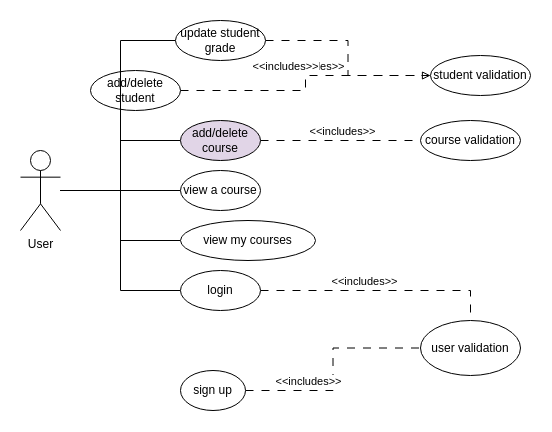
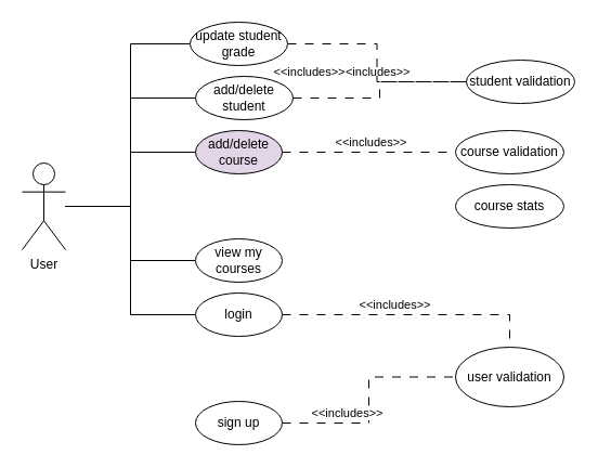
  <mxCell id="0" />
  <mxCell id="1" parent="0" />
  <mxCell id="2" style="edgeStyle=orthogonalEdgeStyle;rounded=0;orthogonalLoop=1;jettySize=auto;html=1;endArrow=none;endFill=0;" edge="1" parent="1" source="4" target="10"><mxGeometry relative="1" as="geometry"><Array as="points"><mxPoint x="120" y="190" /><mxPoint x="120" y="290" /></Array></mxGeometry></mxCell>
- <mxCell id="3" style="edgeStyle=orthogonalEdgeStyle;rounded=0;orthogonalLoop=1;jettySize=auto;html=1;endArrow=none;endFill=0;" edge="1" parent="1" source="4" target="14"><mxGeometry relative="1" as="geometry" /></mxCell>
  <mxCell id="4" value="User" style="shape=umlActor;verticalLabelPosition=bottom;verticalAlign=top;html=1;outlineConnect=0;" vertex="1" parent="1"><mxGeometry x="20" y="150" width="40" height="80" as="geometry" /></mxCell>
  <mxCell id="5" style="edgeStyle=orthogonalEdgeStyle;rounded=0;orthogonalLoop=1;jettySize=auto;html=1;dashed=1;dashPattern=8 8;endArrow=none;endFill=0;" edge="1" parent="1" source="7" target="13"><mxGeometry relative="1" as="geometry" /></mxCell>
  <mxCell id="6" value="&amp;lt;&amp;lt;includes&amp;gt;&amp;gt;" style="edgeLabel;html=1;align=center;verticalAlign=middle;resizable=0;points=[];" vertex="1" connectable="0" parent="5"><mxGeometry x="-0.609" y="1" relative="1" as="geometry"><mxPoint x="19" y="-9" as="offset" /></mxGeometry></mxCell>
- <mxCell id="7" value="sign up" style="ellipse;whiteSpace=wrap;html=1;" vertex="1" parent="1"><mxGeometry x="180" y="370" width="65" height="40" as="geometry" /></mxCell>
+ <mxCell id="7" value="sign up" style="ellipse;whiteSpace=wrap;html=1;" vertex="1" parent="1"><mxGeometry x="180" y="370" width="80" height="40" as="geometry" /></mxCell>
  <mxCell id="8" style="edgeStyle=orthogonalEdgeStyle;rounded=0;orthogonalLoop=1;jettySize=auto;html=1;endArrow=none;endFill=0;dashed=1;dashPattern=8 8;" edge="1" parent="1" source="10" target="13"><mxGeometry relative="1" as="geometry" /></mxCell>
  <mxCell id="9" value="&amp;lt;&amp;lt;includes&amp;gt;&amp;gt;" style="edgeLabel;html=1;align=center;verticalAlign=middle;resizable=0;points=[];" vertex="1" connectable="0" parent="8"><mxGeometry x="-0.218" relative="1" as="geometry"><mxPoint x="9" y="-10" as="offset" /></mxGeometry></mxCell>
  <mxCell id="10" value="login" style="ellipse;whiteSpace=wrap;html=1;" vertex="1" parent="1"><mxGeometry x="180" y="270" width="80" height="40" as="geometry" /></mxCell>
  <mxCell id="11" style="edgeStyle=orthogonalEdgeStyle;rounded=0;orthogonalLoop=1;jettySize=auto;html=1;endArrow=none;endFill=0;" edge="1" parent="1" source="12" target="4"><mxGeometry relative="1" as="geometry" /></mxCell>
- <mxCell id="12" value="view my courses" style="ellipse;whiteSpace=wrap;html=1;" vertex="1" parent="1"><mxGeometry x="180" y="220" width="135" height="40" as="geometry" /></mxCell>
+ <mxCell id="12" value="view my courses" style="ellipse;whiteSpace=wrap;html=1;" vertex="1" parent="1"><mxGeometry x="180" y="220" width="80" height="40" as="geometry" /></mxCell>
  <mxCell id="13" value="user validation" style="ellipse;whiteSpace=wrap;html=1;" vertex="1" parent="1"><mxGeometry x="420" y="320" width="100" height="55" as="geometry" /></mxCell>
- <mxCell id="14" value="view a course" style="ellipse;whiteSpace=wrap;html=1;" vertex="1" parent="1"><mxGeometry x="180" y="170" width="80" height="40" as="geometry" /></mxCell>
  <mxCell id="15" style="edgeStyle=orthogonalEdgeStyle;rounded=0;orthogonalLoop=1;jettySize=auto;html=1;endArrow=none;endFill=0;" edge="1" parent="1" source="18" target="4"><mxGeometry relative="1" as="geometry"><Array as="points"><mxPoint x="120" y="90" /><mxPoint x="120" y="190" /></Array></mxGeometry></mxCell>
  <mxCell id="16" style="edgeStyle=orthogonalEdgeStyle;rounded=0;orthogonalLoop=1;jettySize=auto;html=1;dashed=1;dashPattern=8 8;endArrow=none;endFill=0;" edge="1" parent="1" source="18" target="24"><mxGeometry relative="1" as="geometry" /></mxCell>
  <mxCell id="17" value="&amp;lt;&amp;lt;includes&amp;gt;&amp;gt;" style="edgeLabel;html=1;align=center;verticalAlign=middle;resizable=0;points=[];" vertex="1" connectable="0" parent="16"><mxGeometry x="0.248" y="1" relative="1" as="geometry"><mxPoint x="-20" y="-9" as="offset" /></mxGeometry></mxCell>
- <mxCell id="18" value="add/delete student" style="ellipse;whiteSpace=wrap;html=1;" vertex="1" parent="1"><mxGeometry x="90" y="70" width="90" height="40" as="geometry" /></mxCell>
+ <mxCell id="18" value="add/delete student" style="ellipse;whiteSpace=wrap;html=1;" vertex="1" parent="1"><mxGeometry x="180" y="70" width="90" height="40" as="geometry" /></mxCell>
  <mxCell id="19" style="edgeStyle=orthogonalEdgeStyle;rounded=0;orthogonalLoop=1;jettySize=auto;html=1;endArrow=none;endFill=0;" edge="1" parent="1" source="22" target="4"><mxGeometry relative="1" as="geometry" /></mxCell>
  <mxCell id="20" style="edgeStyle=orthogonalEdgeStyle;rounded=0;orthogonalLoop=1;jettySize=auto;html=1;dashed=1;dashPattern=8 8;endArrow=none;endFill=0;" edge="1" parent="1" source="22" target="23"><mxGeometry relative="1" as="geometry" /></mxCell>
  <mxCell id="21" value="&amp;lt;&amp;lt;includes&amp;gt;&amp;gt;" style="edgeLabel;html=1;align=center;verticalAlign=middle;resizable=0;points=[];" vertex="1" connectable="0" parent="20"><mxGeometry x="0.134" y="-1" relative="1" as="geometry"><mxPoint x="-10" y="-11" as="offset" /></mxGeometry></mxCell>
  <mxCell id="22" value="add/delete course" style="ellipse;whiteSpace=wrap;html=1;fillColor=#e1d5e7;" vertex="1" parent="1"><mxGeometry x="180" y="120" width="80" height="40" as="geometry" /></mxCell>
  <mxCell id="23" value="course validation" style="ellipse;whiteSpace=wrap;html=1;" vertex="1" parent="1"><mxGeometry x="420" y="120" width="100" height="40" as="geometry" /></mxCell>
  <mxCell id="24" value="student validation" style="ellipse;whiteSpace=wrap;html=1;" vertex="1" parent="1"><mxGeometry x="430" y="55" width="100" height="40" as="geometry" /></mxCell>
  <mxCell id="25" style="edgeStyle=orthogonalEdgeStyle;rounded=0;orthogonalLoop=1;jettySize=auto;html=1;endArrow=none;endFill=0;" edge="1" parent="1" source="28" target="4"><mxGeometry relative="1" as="geometry"><Array as="points"><mxPoint x="120" y="40" /><mxPoint x="120" y="190" /></Array></mxGeometry></mxCell>
- <mxCell id="26" style="edgeStyle=orthogonalEdgeStyle;rounded=0;orthogonalLoop=1;jettySize=auto;html=1;endArrow=block;endFill=0;dashed=1;dashPattern=8 8;" edge="1" parent="1" source="28" target="24"><mxGeometry relative="1" as="geometry" /></mxCell>
+ <mxCell id="26" style="edgeStyle=orthogonalEdgeStyle;rounded=0;orthogonalLoop=1;jettySize=auto;html=1;endArrow=none;endFill=0;dashed=1;dashPattern=8 8;" edge="1" parent="1" source="28" target="24"><mxGeometry relative="1" as="geometry" /></mxCell>
  <mxCell id="27" value="&amp;lt;&amp;lt;includes&amp;gt;&amp;gt;" style="edgeLabel;html=1;align=center;verticalAlign=middle;resizable=0;points=[];" vertex="1" connectable="0" parent="26"><mxGeometry x="0.192" relative="1" as="geometry"><mxPoint x="-65" y="-10" as="offset" /></mxGeometry></mxCell>
  <mxCell id="28" value="update student grade" style="ellipse;whiteSpace=wrap;html=1;" vertex="1" parent="1"><mxGeometry x="175" y="20" width="90" height="40" as="geometry" /></mxCell>
+ <mxCell id="29" value="course stats" style="ellipse;whiteSpace=wrap;html=1;" vertex="1" parent="1"><mxGeometry x="420" y="170" width="100" height="40" as="geometry" /></mxCell>
